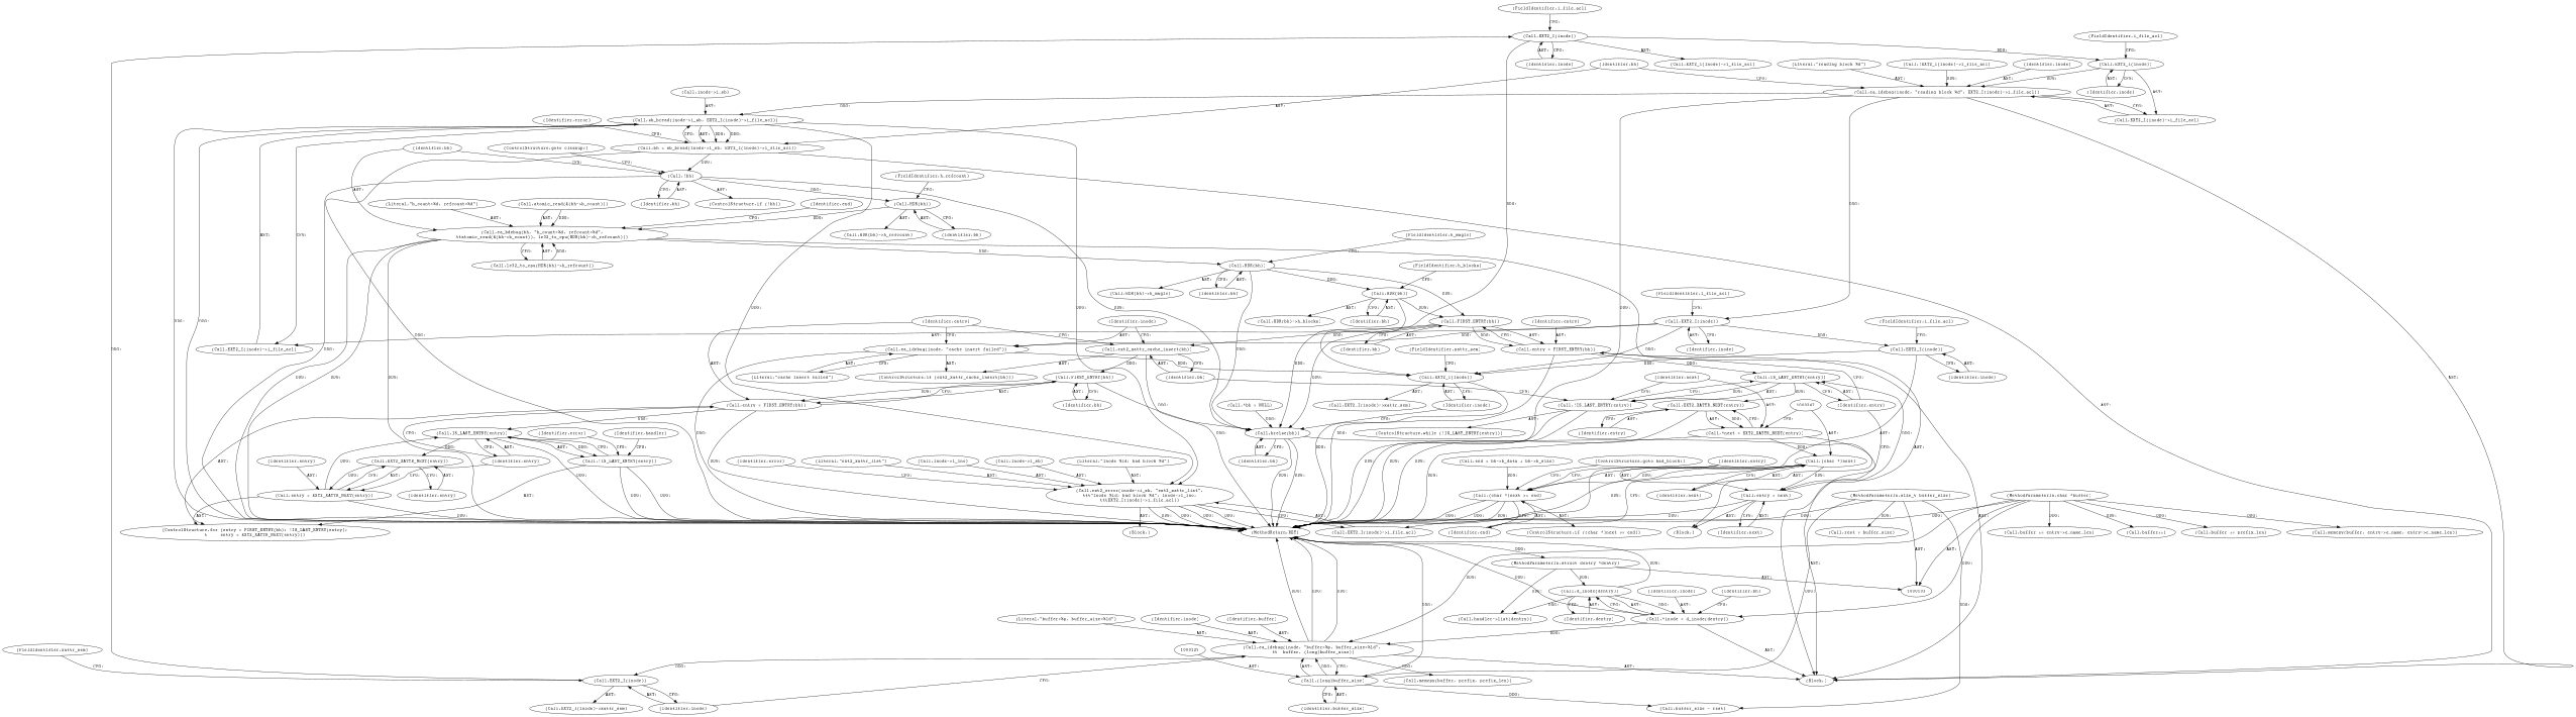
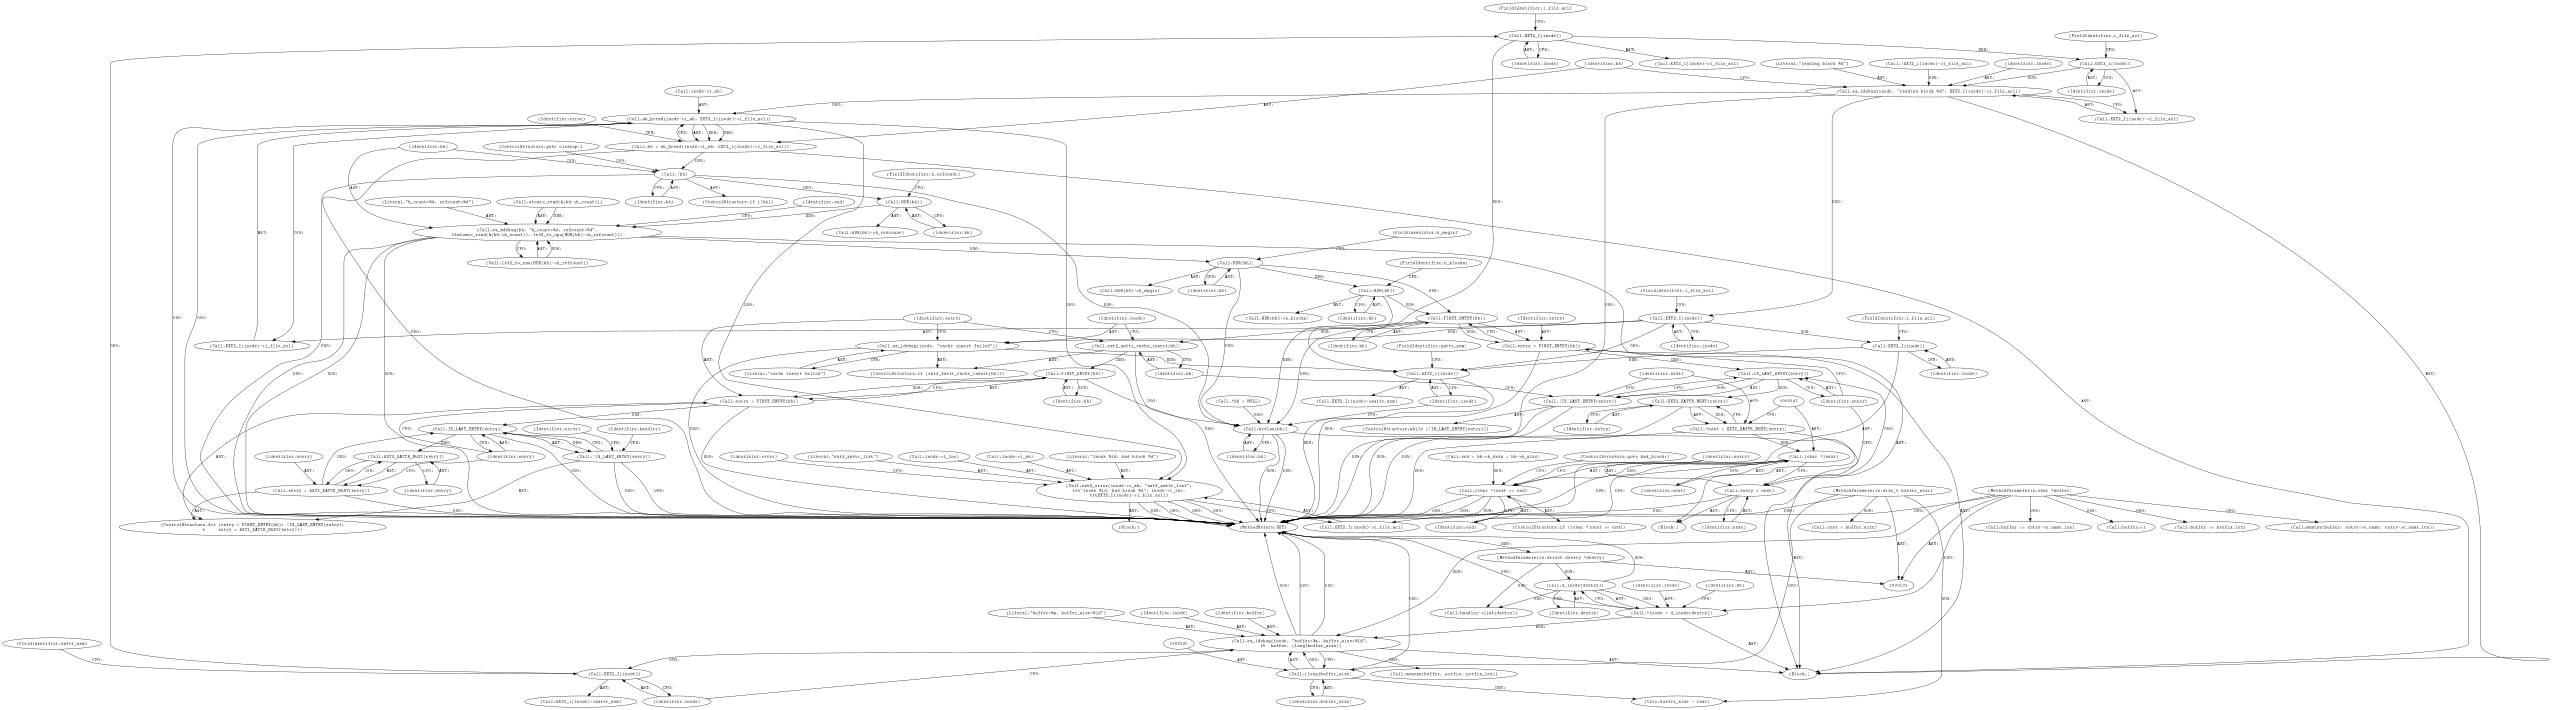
  digraph {
    fontname="Courier Prime"
    node [fontname="Courier Prime"]
    edge [fontname="Courier Prime"]
    n1 [label="(Call,EXT2_I(inode))"]
    n2 [label="(Call,EXT2_I(inode))"]
    n3 [label="(Call,EXT2_I(inode))"]
    n4 [label="(Identifier,inode)"]
    n5 [label="(Call,EXT2_I(inode)->i_file_acl)"]
    n6 [label="(Call,ea_idebug(inode, \"reading block %d\", EXT2_I(inode)->i_file_acl))"]
    n7 [label="(Call,EXT2_I(inode)->i_file_acl)"]
    n8 [label="(Identifier,inode)"]
    n9 [label="(MethodReturn,RET)"]
    n10 [label="(Identifier,inode)"]
    n11 [label="(Call,EXT2_I(inode)->xattr_sem)"]
    n12 [label="(Call,EXT2_I(inode))"]
    n13 [label="(Call,EXT2_I(inode)->xattr_sem)"]
    n14 [label="(Identifier,inode)"]
    n15 [label="(Call,ea_idebug(inode, \"buffer=%p, buffer_size=%ld\",\n \t\t  buffer, (long)buffer_size))"]
    n16 [label="(Call,(long)buffer_size)"]
    n17 [label="(Block,)"]
    n18 [label="(Call,memcpy(buffer, prefix, prefix_len))"]
    n19 [label="(Identifier,buffer_size)"]
    n20 [label="(Call,buffer_size - rest)"]
    n21 [label="(MethodParameterIn,struct dentry *dentry)"]
    n22 [label="(Call,*inode = d_inode(dentry))"]
    n23 [label="(Call,d_inode(dentry))"]
    n24 [label="(Identifier,dentry)"]
    n25 [label="(Call,handler->list(dentry))"]
    1000103
    n27 [label="(MethodParameterIn,char *buffer)"]
    n28 [label="(Call,buffer += prefix_len)"]
    n29 [label="(Call,memcpy(buffer, entry->e_name, entry->e_name_len))"]
    n30 [label="(Call,buffer += entry->e_name_len)"]
    n31 [label="(Call,buffer++)"]
    n32 [label="(MethodParameterIn,size_t buffer_size)"]
    n33 [label="(Call,rest = buffer_size)"]
    n34 [label="(Call,sb_bread(inode->i_sb, EXT2_I(inode)->i_file_acl))"]
    n35 [label="(Call,EXT2_I(inode))"]
    n36 [label="(Call,bh = sb_bread(inode->i_sb, EXT2_I(inode)->i_file_acl))"]
    n37 [label="(Call,ext2_error(inode->i_sb, \"ext2_xattr_list\",\n\t\t\t\"inode %ld: bad block %d\", inode->i_ino,\n\t\t\tEXT2_I(inode)->i_file_acl))"]
    n38 [label="(Call,EXT2_I(inode)->i_file_acl)"]
    n39 [label="(Call,EXT2_I(inode))"]
    n40 [label="(Call,ea_idebug(inode, \"cache insert failed\"))"]
    n41 [label="(Identifier,inode)"]
    n42 [label="(Call,!bh)"]
    n43 [label="(Call,EXT2_I(inode)->i_file_acl)"]
    n44 [label="(Block,)"]
    n45 [label="(Call,HDR(bh))"]
    n46 [label="(Call,brelse(bh))"]
    n47 [label="(ControlStructure,if (!bh))"]
    n48 [label="(Identifier,bh)"]
    n49 [label="(Call,ea_bdebug(bh, \"b_count=%d, refcount=%d\",\n\t\tatomic_read(&(bh->b_count)), le32_to_cpu(HDR(bh)->h_refcount)))"]
    n50 [label="(Call,HDR(bh)->h_refcount)"]
    n51 [label="(Identifier,bh)"]
    n52 [label="(Identifier,bh)"]
    n53 [label="(Call,HDR(bh))"]
    n54 [label="(Call,le32_to_cpu(HDR(bh)->h_refcount))"]
    n55 [label="(Call,HDR(bh))"]
    n56 [label="(Call,FIRST_ENTRY(bh))"]
    n57 [label="(Call,HDR(bh)->h_magic)"]
    n58 [label="(Identifier,bh)"]
    n59 [label="(Call,HDR(bh)->h_blocks)"]
    n60 [label="(Identifier,bh)"]
    n61 [label="(Call,entry = FIRST_ENTRY(bh))"]
    n62 [label="(Call,ext2_xattr_cache_insert(bh))"]
    n63 [label="(Identifier,bh)"]
    n64 [label="(Call,IS_LAST_ENTRY(entry))"]
    n65 [label="(Call,FIRST_ENTRY(bh))"]
    n66 [label="(Identifier,bh)"]
    n67 [label="(ControlStructure,if (ext2_xattr_cache_insert(bh)))"]
    n68 [label="(Call,!IS_LAST_ENTRY(entry))"]
    n69 [label="(Call,EXT2_XATTR_NEXT(entry))"]
    n70 [label="(Identifier,entry)"]
    n71 [label="(ControlStructure,while (!IS_LAST_ENTRY(entry)))"]
    n72 [label="(Call,*next = EXT2_XATTR_NEXT(entry))"]
    n73 [label="(Identifier,entry)"]
    n74 [label="(Call,entry = next)"]
    n75 [label="(Call,(char *)next)"]
    n76 [label="(Block,)"]
    n77 [label="(Call,(char *)next >= end)"]
    n78 [label="(Identifier,next)"]
    n79 [label="(Identifier,end)"]
    n80 [label="(ControlStructure,if ((char *)next >= end))"]
    n81 [label="(Identifier,next)"]
    n82 [label="(Call,entry = FIRST_ENTRY(bh))"]
    n83 [label="(Identifier,bh)"]
    n84 [label="(Call,IS_LAST_ENTRY(entry))"]
    n85 [label="(ControlStructure,for (entry = FIRST_ENTRY(bh); !IS_LAST_ENTRY(entry);\n\t     entry = EXT2_XATTR_NEXT(entry)))"]
    n86 [label="(Call,!IS_LAST_ENTRY(entry))"]
    n87 [label="(Call,EXT2_XATTR_NEXT(entry))"]
    n88 [label="(Identifier,entry)"]
    n89 [label="(Call,entry = EXT2_XATTR_NEXT(entry))"]
    n90 [label="(Identifier,entry)"]
    n91 [label="(Identifier,inode)"]
    n92 [label="(Literal,\"cache insert failed\")"]
    n93 [label="(Identifier,inode)"]
    n94 [label="(Identifier,error)"]
    n95 [label="(Call,atomic_read(&(bh->b_count)))"]
    n96 [label="(Identifier,entry)"]
    n97 [label="(Identifier,error)"]
    n98 [label="(Identifier,handler)"]
    n99 [label="(FieldIdentifier,i_file_acl)"]
    n100 [label="(Identifier,error)"]
    n101 [label="(FieldIdentifier,h_blocks)"]
    n102 [label="(Literal,\"buffer=%p, buffer_size=%ld\")"]
    n103 [label="(Literal,\"ext2_xattr_list\")"]
    n104 [label="(Identifier,inode)"]
    n105 [label="(FieldIdentifier,i_file_acl)"]
    n106 [label="(Identifier,bh)"]
    n107 [label="(Identifier,entry)"]
    n108 [label="(Literal,\"reading block %d\")"]
    n109 [label="(FieldIdentifier,i_file_acl)"]
    n110 [label="(Identifier,bh)"]
    n111 [label="(ControlStructure,goto bad_block;)"]
    n112 [label="(Identifier,inode)"]
    n113 [label="(FieldIdentifier,i_file_acl)"]
    n114 [label="(FieldIdentifier,xattr_sem)"]
    n115 [label="(Call,inode->i_ino)"]
    n116 [label="(ControlStructure,goto cleanup;)"]
    n117 [label="(FieldIdentifier,h_magic)"]
    n118 [label="(FieldIdentifier,xattr_sem)"]
    n119 [label="(FieldIdentifier,h_refcount)"]
    n120 [label="(Identifier,end)"]
    n121 [label="(Identifier,inode)"]
    n122 [label="(Identifier,next)"]
    n123 [label="(Call,end = bh->b_data + bh->b_size)"]
    n124 [label="(Call,inode->i_sb)"]
    n125 [label="(Call,*bh = NULL)"]
    n126 [label="(Identifier,entry)"]
    n127 [label="(Literal,\"b_count=%d, refcount=%d\")"]
    n128 [label="(Identifier,buffer)"]
    n129 [label="(Identifier,entry)"]
    n130 [label="(Call,inode->i_sb)"]
    n131 [label="(Literal,\"inode %ld: bad block %d\")"]
    n132 [label="(Call,!EXT2_I(inode)->i_file_acl)"]
    n133 [label="(Identifier,bh)"]
    1000129
    1000247
    n1 -> n2 [label="DDG: "]
    n1 -> n3 [label="DDG: "]
    n1 -> n4 [label="CFG: "]
    n1 -> n5 [label="AST: "]
    n2 -> n6 [label="DDG: "]
    n2 -> n7 [label="AST: "]
    n2 -> n8 [label="CFG: "]
    n3 -> n9 [label="DDG: "]
    n3 -> n10 [label="CFG: "]
    n3 -> n11 [label="AST: "]
    n4 -> n1 [label="AST: "]
    n6 -> n7 [label="CFG: "]
    n6 -> n9 [label="DDG: "]
    n6 -> n17 [label="AST: "]
    n6 -> n34 [label="DDG: "]
    n6 -> n35 [label="DDG: "]
    n7 -> n6 [label="AST: "]
    n8 -> n2 [label="AST: "]
    n9 -> n21 [label="DDG: "]
    n10 -> n3 [label="AST: "]
    n10 -> n46 [label="CFG: "]
    n12 -> n1 [label="DDG: "]
    n12 -> n13 [label="AST: "]
    n12 -> n14 [label="CFG: "]
    n14 -> n12 [label="AST: "]
    n14 -> n15 [label="CFG: "]
    n15 -> n9 [label="DDG: "]
    n15 -> n9 [label="DDG: "]
    n15 -> n9 [label="DDG: "]
    n15 -> n12 [label="DDG: "]
    n15 -> n16 [label="CFG: "]
    n15 -> n17 [label="AST: "]
    n15 -> n18 [label="DDG: "]
    n16 -> n9 [label="DDG: "]
    n16 -> n15 [label="AST: "]
    n16 -> n15 [label="DDG: "]
    n16 -> n19 [label="CFG: "]
    n16 -> n20 [label="DDG: "]
    n19 -> n16 [label="AST: "]
    n21 -> n23 [label="DDG: "]
    n21 -> n25 [label="DDG: "]
    n21 -> 1000103 [label="AST: "]
    n22 -> n9 [label="DDG: "]
    n22 -> n15 [label="DDG: "]
    n22 -> n17 [label="AST: "]
    n22 -> n23 [label="CFG: "]
    n23 -> n9 [label="DDG: "]
    n23 -> n22 [label="AST: "]
    n23 -> n22 [label="DDG: "]
    n23 -> n24 [label="CFG: "]
    n23 -> n25 [label="DDG: "]
    n24 -> n23 [label="AST: "]
    n27 -> n9 [label="DDG: "]
    n27 -> n15 [label="DDG: "]
    n27 -> n22 [label="DDG: "]
    n27 -> 1000103 [label="AST: "]
    n27 -> n28 [label="DDG: "]
    n27 -> n29 [label="DDG: "]
    n27 -> n30 [label="DDG: "]
    n27 -> n31 [label="DDG: "]
    n32 -> n9 [label="DDG: "]
    n32 -> n16 [label="DDG: "]
    n32 -> n20 [label="DDG: "]
    n32 -> 1000103 [label="AST: "]
    n32 -> n33 [label="DDG: "]
    n34 -> n9 [label="DDG: "]
    n34 -> n9 [label="DDG: "]
    n34 -> n36 [label="AST: "]
    n34 -> n36 [label="DDG: "]
    n34 -> n36 [label="DDG: "]
    n34 -> n37 [label="DDG: "]
    n34 -> n37 [label="DDG: "]
    n34 -> n38 [label="CFG: "]
    n35 -> n3 [label="DDG: "]
    n35 -> n38 [label="AST: "]
    n35 -> n39 [label="DDG: "]
    n35 -> n40 [label="DDG: "]
    n35 -> n41 [label="CFG: "]
    n36 -> n9 [label="DDG: "]
    n36 -> n17 [label="AST: "]
    n36 -> n34 [label="CFG: "]
    n36 -> n42 [label="DDG: "]
    n37 -> n9 [label="DDG: "]
    n37 -> n9 [label="DDG: "]
    n37 -> n9 [label="DDG: "]
    n37 -> n9 [label="DDG: "]
    n37 -> n43 [label="CFG: "]
    n37 -> n44 [label="AST: "]
    n38 -> n34 [label="AST: "]
    n39 -> n3 [label="DDG: "]
    n39 -> n43 [label="AST: "]
    n39 -> n91 [label="CFG: "]
    n40 -> n3 [label="DDG: "]
    n40 -> n9 [label="DDG: "]
    n40 -> n67 [label="AST: "]
    n40 -> n92 [label="CFG: "]
    n41 -> n35 [label="AST: "]
    n42 -> n9 [label="DDG: "]
    n42 -> n45 [label="DDG: "]
    n42 -> n46 [label="DDG: "]
    n42 -> n47 [label="AST: "]
    n42 -> n48 [label="CFG: "]
    n43 -> n37 [label="AST: "]
    n45 -> n49 [label="DDG: "]
    n45 -> n50 [label="AST: "]
    n45 -> n51 [label="CFG: "]
    n46 -> n9 [label="DDG: "]
    n46 -> n9 [label="DDG: "]
    n46 -> n17 [label="AST: "]
    n46 -> n52 [label="CFG: "]
    n48 -> n42 [label="AST: "]
    n49 -> n9 [label="DDG: "]
    n49 -> n9 [label="DDG: "]
    n49 -> n9 [label="DDG: "]
    n49 -> n17 [label="AST: "]
    n49 -> n53 [label="DDG: "]
    n49 -> n54 [label="CFG: "]
    n51 -> n45 [label="AST: "]
    n52 -> n46 [label="AST: "]
    n53 -> n46 [label="DDG: "]
    n53 -> n55 [label="DDG: "]
    n53 -> n56 [label="DDG: "]
    n53 -> n57 [label="AST: "]
    n53 -> n58 [label="CFG: "]
    n54 -> n49 [label="AST: "]
    n54 -> n49 [label="DDG: "]
    n55 -> n46 [label="DDG: "]
    n55 -> n56 [label="DDG: "]
    n55 -> n59 [label="AST: "]
    n55 -> n60 [label="CFG: "]
    n56 -> n46 [label="DDG: "]
    n56 -> n61 [label="AST: "]
    n56 -> n61 [label="DDG: "]
    n56 -> n62 [label="DDG: "]
    n56 -> n63 [label="CFG: "]
    n58 -> n53 [label="AST: "]
    n60 -> n55 [label="AST: "]
    n61 -> n9 [label="DDG: "]
    n61 -> n17 [label="AST: "]
    n61 -> n56 [label="CFG: "]
    n61 -> n64 [label="DDG: "]
    n62 -> n9 [label="DDG: "]
    n62 -> n65 [label="DDG: "]
    n62 -> n66 [label="CFG: "]
    n62 -> n67 [label="AST: "]
    n63 -> n56 [label="AST: "]
    n64 -> n68 [label="AST: "]
    n64 -> n68 [label="DDG: "]
    n64 -> n69 [label="DDG: "]
    n64 -> n70 [label="CFG: "]
    n65 -> n46 [label="DDG: "]
    n65 -> n82 [label="AST: "]
    n65 -> n82 [label="DDG: "]
    n65 -> n83 [label="CFG: "]
    n66 -> n62 [label="AST: "]
    n66 -> n68 [label="CFG: "]
    n68 -> n9 [label="DDG: "]
    n68 -> n9 [label="DDG: "]
    n68 -> n64 [label="CFG: "]
    n68 -> n71 [label="AST: "]
    n69 -> n9 [label="DDG: "]
    n69 -> n72 [label="AST: "]
    n69 -> n72 [label="DDG: "]
    n69 -> n73 [label="CFG: "]
    n70 -> n61 [label="CFG: "]
    n70 -> n64 [label="AST: "]
    n70 -> n74 [label="CFG: "]
    n72 -> n9 [label="DDG: "]
    n72 -> n69 [label="CFG: "]
    n72 -> n75 [label="DDG: "]
    n72 -> n76 [label="AST: "]
    n73 -> n69 [label="AST: "]
    n74 -> n9 [label="DDG: "]
    n74 -> n64 [label="DDG: "]
    n74 -> n76 [label="AST: "]
    n74 -> n81 [label="CFG: "]
    n75 -> n9 [label="DDG: "]
-   n75 -> n74 [label="DDG: "]
+   n75 -> n74 [label="CFG: "]
    n75 -> n77 [label="AST: "]
    n75 -> n77 [label="DDG: "]
    n75 -> n78 [label="CFG: "]
    n77 -> n9 [label="DDG: "]
    n77 -> n9 [label="DDG: "]
    n77 -> n9 [label="DDG: "]
    n77 -> n79 [label="CFG: "]
    n77 -> n80 [label="AST: "]
    n78 -> n75 [label="AST: "]
    n79 -> n75 [label="CFG: "]
    n79 -> n77 [label="AST: "]
    n81 -> n74 [label="AST: "]
    n82 -> n9 [label="DDG: "]
    n82 -> n65 [label="CFG: "]
    n82 -> n84 [label="DDG: "]
    n82 -> n85 [label="AST: "]
    n83 -> n65 [label="AST: "]
    n84 -> n9 [label="DDG: "]
    n84 -> n86 [label="AST: "]
    n84 -> n86 [label="DDG: "]
    n84 -> n87 [label="DDG: "]
    n84 -> n88 [label="CFG: "]
    n86 -> n9 [label="DDG: "]
    n86 -> n9 [label="DDG: "]
    n86 -> n84 [label="CFG: "]
    n86 -> n85 [label="AST: "]
    n87 -> n89 [label="AST: "]
    n87 -> n89 [label="DDG: "]
    n87 -> n90 [label="CFG: "]
    n88 -> n82 [label="CFG: "]
    n88 -> n84 [label="AST: "]
    n88 -> n89 [label="CFG: "]
    n89 -> n9 [label="DDG: "]
    n89 -> n84 [label="DDG: "]
    n89 -> n85 [label="AST: "]
    n89 -> n87 [label="CFG: "]
    n90 -> n87 [label="AST: "]
    n91 -> n39 [label="AST: "]
    n92 -> n40 [label="AST: "]
    n93 -> n22 [label="AST: "]
    n94 -> n86 [label="CFG: "]
    n95 -> n49 [label="AST: "]
    n95 -> n49 [label="DDG: "]
    n96 -> n40 [label="CFG: "]
    n96 -> n62 [label="CFG: "]
    n96 -> n82 [label="AST: "]
    n97 -> n37 [label="CFG: "]
    n98 -> n86 [label="CFG: "]
    n99 -> n39 [label="CFG: "]
    n100 -> n36 [label="CFG: "]
    n101 -> n55 [label="CFG: "]
    n102 -> n15 [label="AST: "]
    n103 -> n37 [label="AST: "]
    n104 -> n6 [label="AST: "]
    n105 -> n1 [label="CFG: "]
    n106 -> n22 [label="CFG: "]
    n107 -> n89 [label="AST: "]
    n108 -> n6 [label="AST: "]
    n109 -> n35 [label="CFG: "]
    n110 -> n6 [label="CFG: "]
    n110 -> n36 [label="AST: "]
    n111 -> n77 [label="CFG: "]
    n112 -> n15 [label="AST: "]
    n113 -> n2 [label="CFG: "]
    n114 -> n3 [label="CFG: "]
    n115 -> n37 [label="AST: "]
    n116 -> n42 [label="CFG: "]
    n117 -> n53 [label="CFG: "]
    n118 -> n12 [label="CFG: "]
    n119 -> n45 [label="CFG: "]
    n120 -> n49 [label="CFG: "]
    n121 -> n40 [label="AST: "]
    n121 -> n62 [label="CFG: "]
    n122 -> n68 [label="CFG: "]
    n122 -> n72 [label="AST: "]
    n123 -> n77 [label="DDG: "]
    n124 -> n34 [label="AST: "]
    n125 -> n46 [label="DDG: "]
    n126 -> n61 [label="AST: "]
    n127 -> n49 [label="AST: "]
    n128 -> n15 [label="AST: "]
    n129 -> n74 [label="AST: "]
    n129 -> n77 [label="CFG: "]
    n130 -> n37 [label="AST: "]
    n131 -> n37 [label="AST: "]
    n132 -> n6 [label="DDG: "]
    n133 -> n42 [label="CFG: "]
    n133 -> n49 [label="AST: "]
    1000129 -> n16 [label="AST: "]
    1000247 -> n72 [label="CFG: "]
    1000247 -> n75 [label="AST: "]
  }
